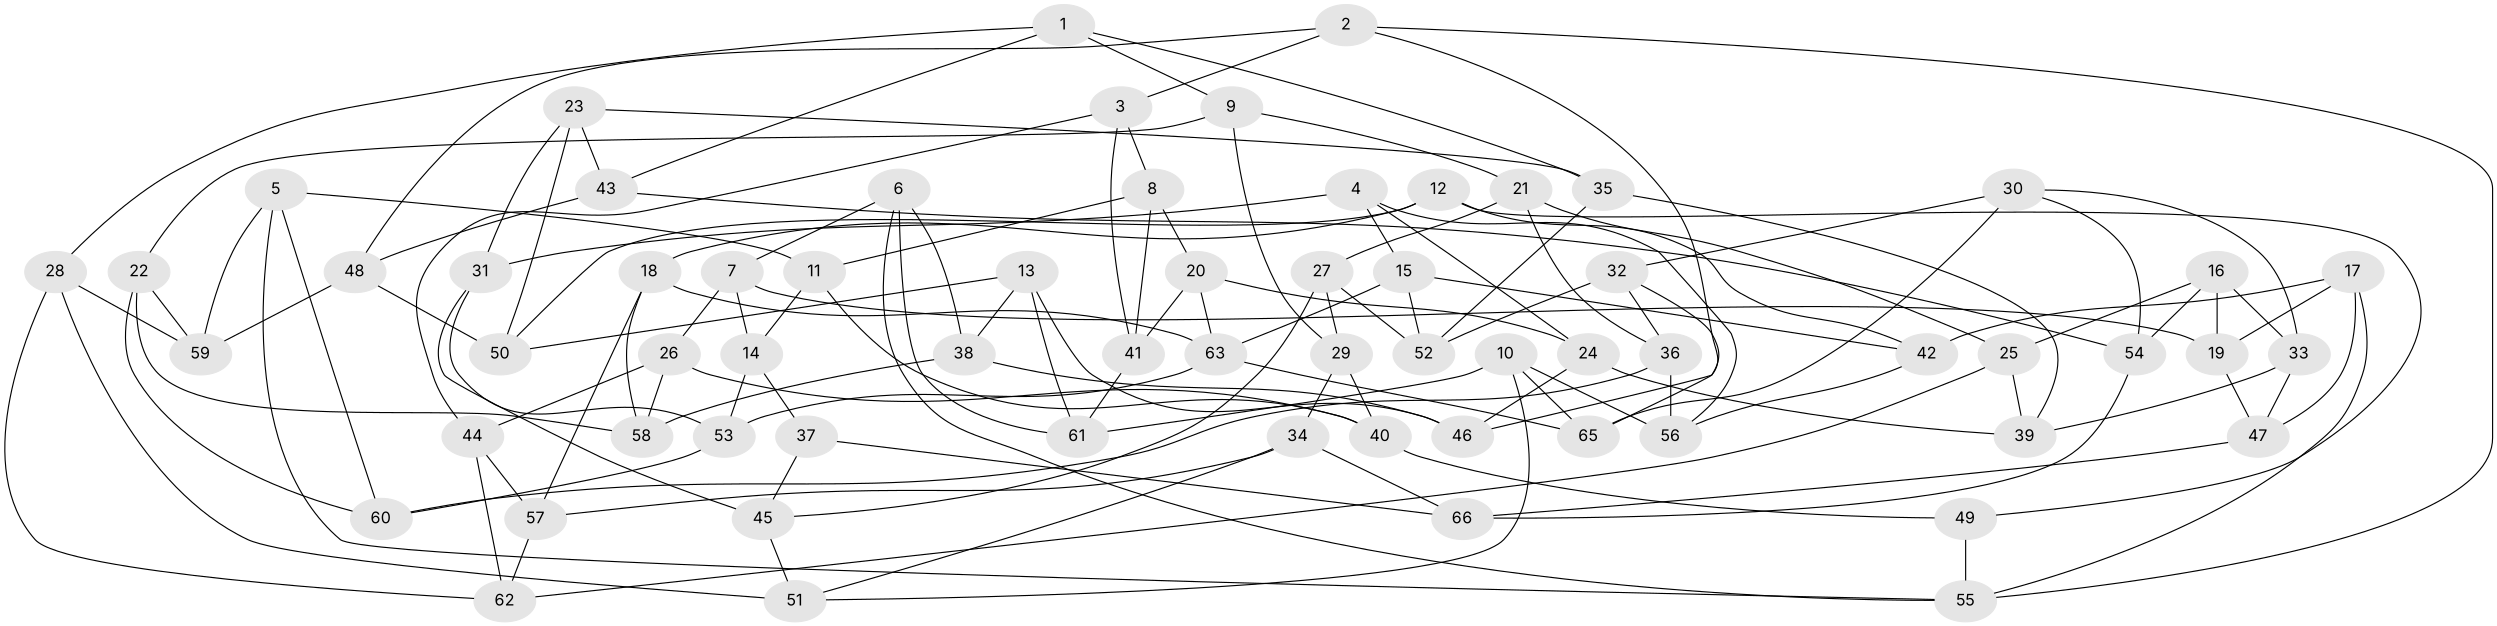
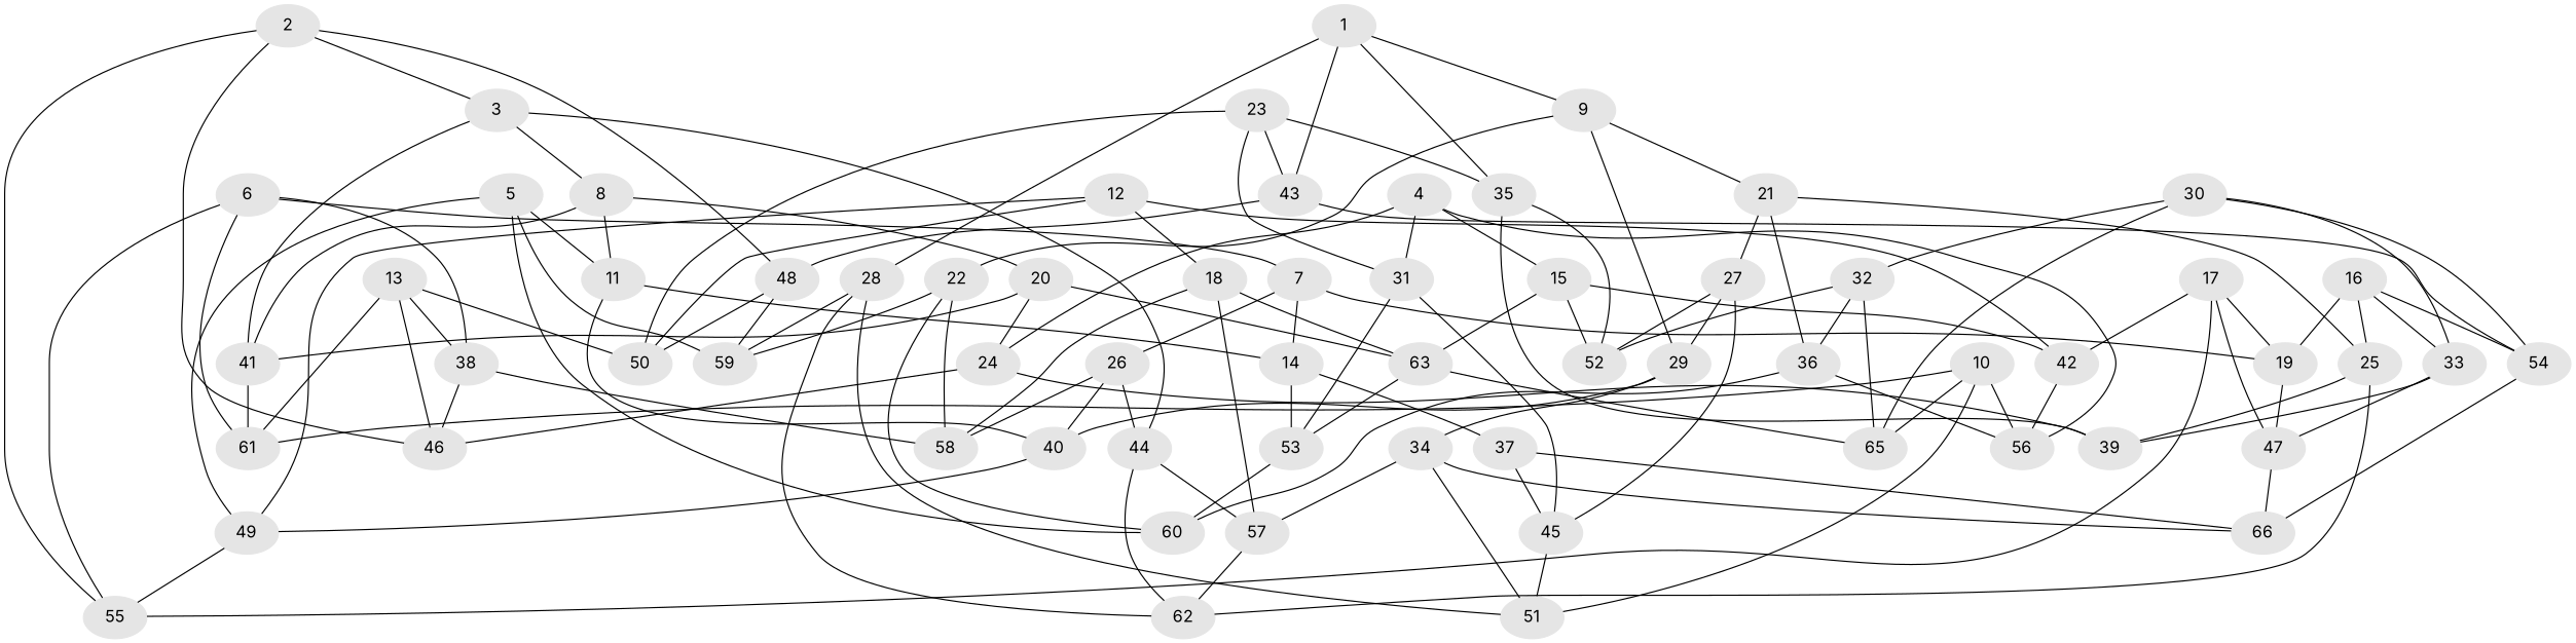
  graph {
    fontname=Inter
    node [color=gray90 fontname=Inter style=filled]
    edge [fontname=Inter]
    1
    9
    28
    35
    43
    21
    22
    29
    59
    51
    62
    52
    39
    48
    54
    2
    3
    46
    55
    8
    41
    44
    50
    11
    20
    61
    57
    4
    15
    24
    31
    56
    42
    63
    53
    45
    5
    49
    60
    14
    40
    6
    7
    38
    19
    26
    58
    37
    47
    25
    27
    36
    34
    10
    65
    12
    18
    13
    n59 [label=66]
    16
    33
    17
    23
    30
    32
    1 -- 9
    1 -- 28
    1 -- 35
    1 -- 43
    9 -- 21
    9 -- 22
    9 -- 29
    28 -- 59
    28 -- 51
    28 -- 62
    35 -- 52
    35 -- 39
    43 -- 48
    43 -- 54
    21 -- 25
    21 -- 27
    21 -- 36
    22 -- 59
    22 -- 60
    22 -- 58
    29 -- 40
    29 -- 34
    48 -- 59
    48 -- 50
    54 -- n59
    2 -- 48
    2 -- 3
    2 -- 46
    2 -- 55
    3 -- 8
    3 -- 41
    3 -- 44
    8 -- 41
    8 -- 11
    8 -- 20
    41 -- 61
    44 -- 62
    44 -- 57
    11 -- 14
    11 -- 40
    20 -- 41
    20 -- 24
    20 -- 63
    57 -- 62
    4 -- 15
    4 -- 24
    4 -- 31
    4 -- 56
    15 -- 52
    15 -- 42
    15 -- 63
    24 -- 39
    24 -- 46
    31 -- 53
    31 -- 45
    42 -- 56
    63 -- 53
    63 -- 65
    53 -- 60
    45 -- 51
    5 -- 59
    5 -- 11
-   5 -- 55
+   5 -- 49
    5 -- 60
    49 -- 55
    14 -- 53
    14 -- 37
    40 -- 49
    6 -- 55
    6 -- 61
    6 -- 7
    6 -- 38
    7 -- 14
    7 -- 19
    7 -- 26
    38 -- 46
    38 -- 58
    19 -- 47
    26 -- 44
    26 -- 40
    26 -- 58
    37 -- 45
    37 -- n59
    47 -- n59
    25 -- 62
    25 -- 39
    27 -- 29
    27 -- 52
    27 -- 45
    36 -- 56
    36 -- 60
    34 -- 51
    34 -- 57
    34 -- n59
    10 -- 51
    10 -- 61
    10 -- 56
    10 -- 65
    12 -- 50
    12 -- 42
    12 -- 49
    12 -- 18
    18 -- 57
    18 -- 63
    18 -- 58
    13 -- 46
    13 -- 50
    13 -- 61
    13 -- 38
    16 -- 54
    16 -- 19
    16 -- 25
    16 -- 33
    33 -- 39
    33 -- 47
    17 -- 55
    17 -- 42
    17 -- 19
    17 -- 47
    23 -- 35
    23 -- 43
    23 -- 50
    23 -- 31
    30 -- 54
    30 -- 65
    30 -- 33
    30 -- 32
    32 -- 52
    32 -- 36
    32 -- 65
  }
